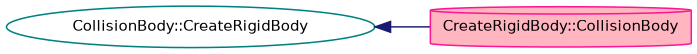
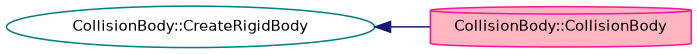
  digraph {
    rankdir=LR
    node [fontname=Helvetica fontsize=10 style=filled]
    n1 [color=teal fillcolor=white fontcolor=black height=0.2 label="CollisionBody::CreateRigidBody" shape=ellipse width=0.4]
-   n2 [color=deeppink fillcolor=lightpink height=0.2 label="CreateRigidBody::CollisionBody" shape=cylinder width=0.4]
+   n2 [color=deeppink fillcolor=lightpink height=0.2 label="CollisionBody::CollisionBody" shape=cylinder width=0.4]
    n1 -> n2 [color=midnightblue dir=back fontname=Helvetica fontsize=10 labelfontname=Helvetica labelfontsize=10 style=solid]
  }
